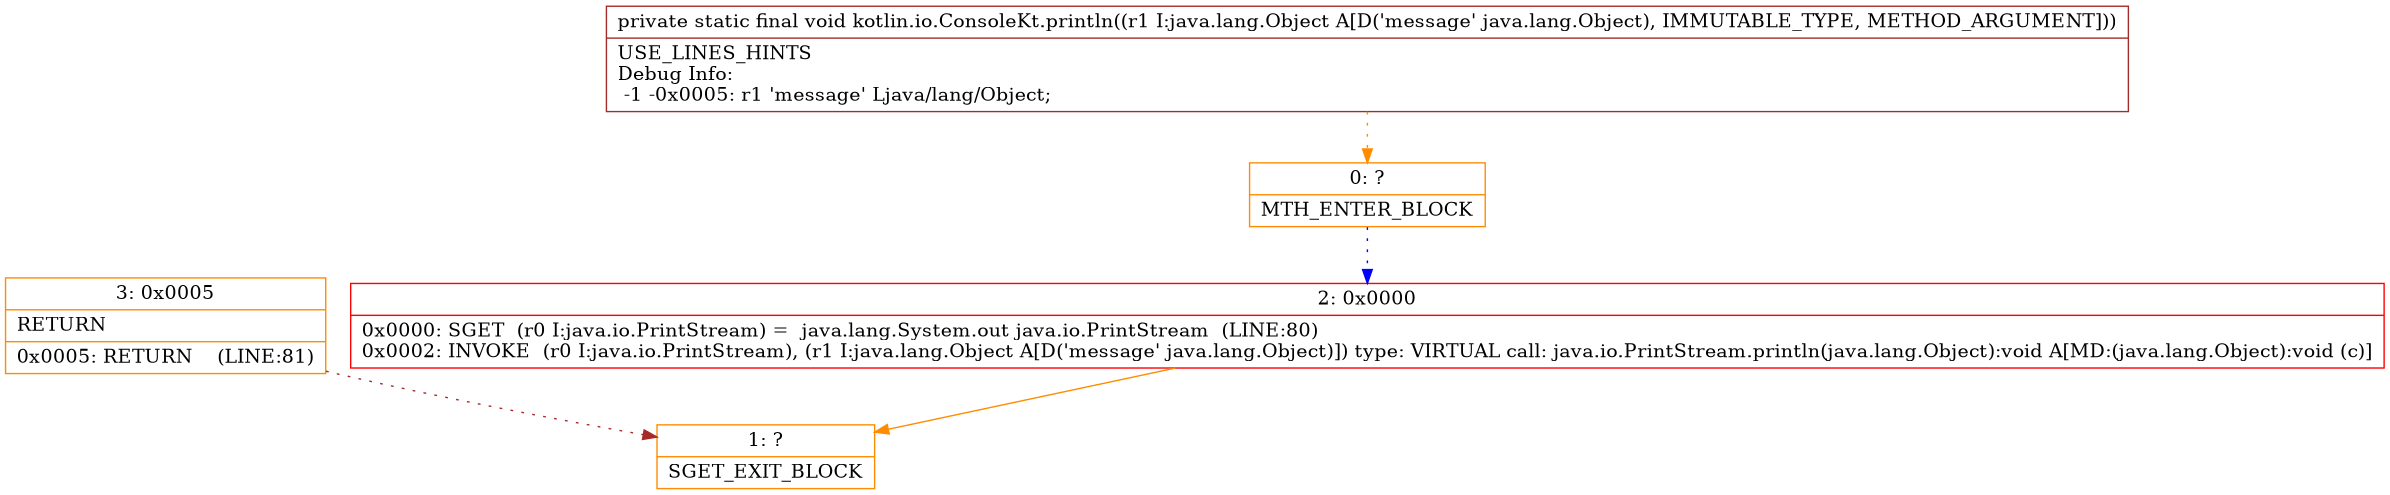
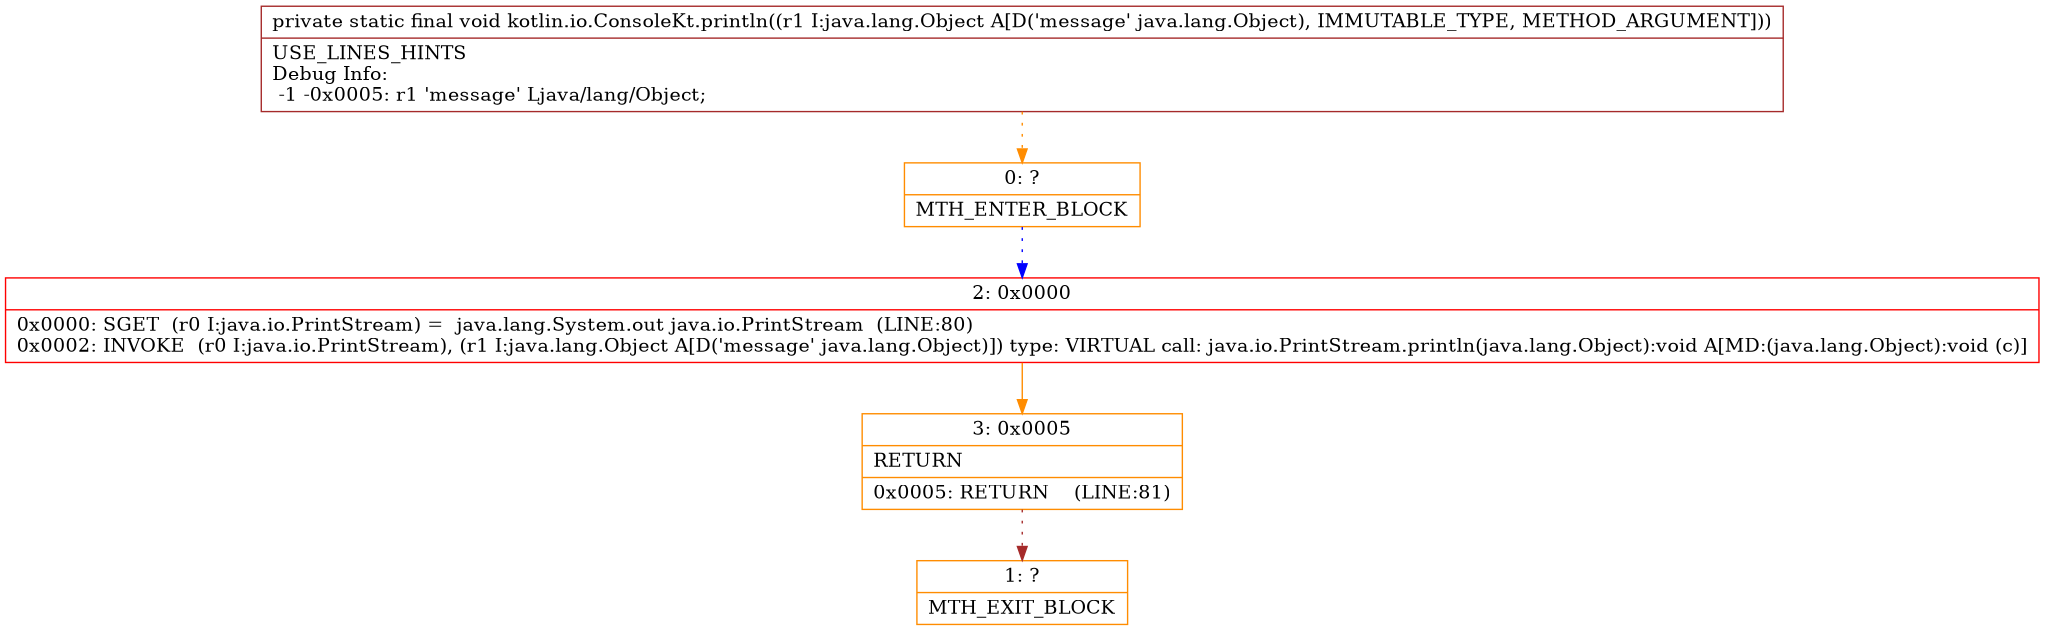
  digraph {
    node [color=darkorange shape=record]
    edge [color=darkorange style=dotted]
    n1 [label="{0\:\ ?|MTH_ENTER_BLOCK\l}"]
    n2 [color=red label="{2\:\ 0x0000|0x0000: SGET  (r0 I:java.io.PrintStream) =  java.lang.System.out java.io.PrintStream  (LINE:80)\l0x0002: INVOKE  (r0 I:java.io.PrintStream), (r1 I:java.lang.Object A[D('message' java.lang.Object)]) type: VIRTUAL call: java.io.PrintStream.println(java.lang.Object):void A[MD:(java.lang.Object):void (c)]\l}"]
    n3 [label="{3\:\ 0x0005|RETURN\l|0x0005: RETURN    (LINE:81)\l}"]
-   n4 [label="{1\:\ ?|SGET_EXIT_BLOCK\l}"]
+   n4 [label="{1\:\ ?|MTH_EXIT_BLOCK\l}"]
    n5 [color=brown label="{private static final void kotlin.io.ConsoleKt.println((r1 I:java.lang.Object A[D('message' java.lang.Object), IMMUTABLE_TYPE, METHOD_ARGUMENT]))  | USE_LINES_HINTS\lDebug Info:\l  \-1 \-0x0005: r1 'message' Ljava\/lang\/Object;\l}"]
    n1 -> n2 [color=blue]
-   n2 -> n4 [style=solid]
+   n2 -> n3 [style=solid]
    n3 -> n4 [color=brown]
    n5 -> n1
  }
